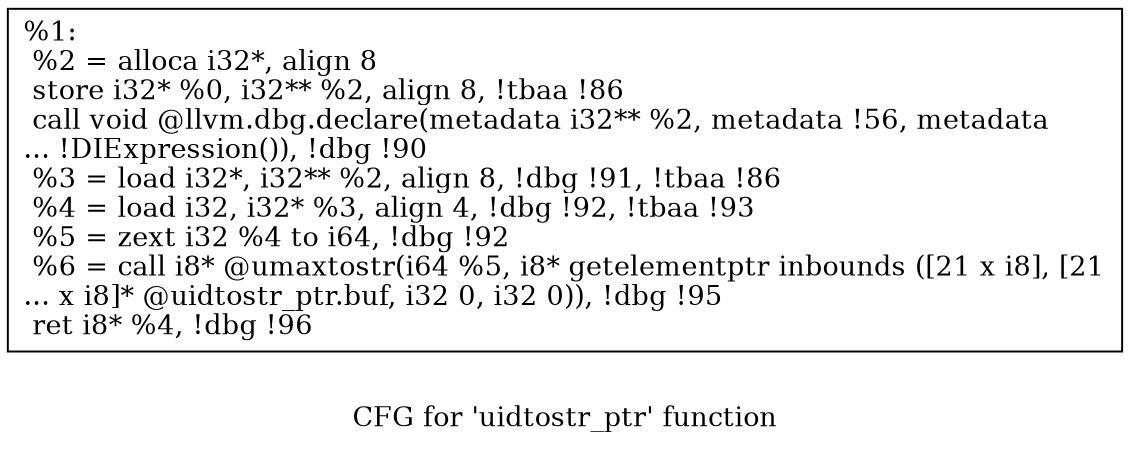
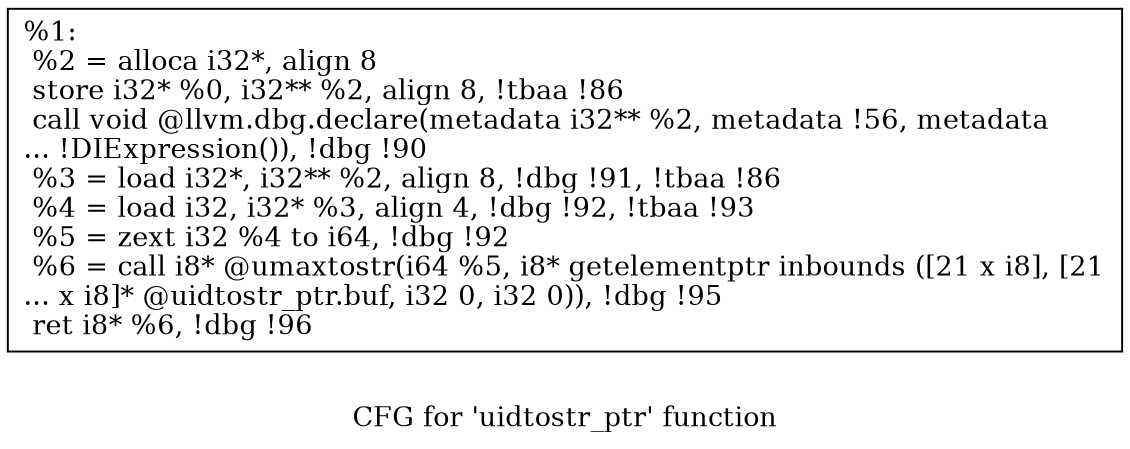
  digraph {
    label="CFG for 'uidtostr_ptr' function"
-   n1 [label="{%1:\l  %2 = alloca i32*, align 8\l  store i32* %0, i32** %2, align 8, !tbaa !86\l  call void @llvm.dbg.declare(metadata i32** %2, metadata !56, metadata\l... !DIExpression()), !dbg !90\l  %3 = load i32*, i32** %2, align 8, !dbg !91, !tbaa !86\l  %4 = load i32, i32* %3, align 4, !dbg !92, !tbaa !93\l  %5 = zext i32 %4 to i64, !dbg !92\l  %6 = call i8* @umaxtostr(i64 %5, i8* getelementptr inbounds ([21 x i8], [21\l... x i8]* @uidtostr_ptr.buf, i32 0, i32 0)), !dbg !95\l  ret i8* %4, !dbg !96\l}" shape=record]
+   n1 [label="{%1:\l  %2 = alloca i32*, align 8\l  store i32* %0, i32** %2, align 8, !tbaa !86\l  call void @llvm.dbg.declare(metadata i32** %2, metadata !56, metadata\l... !DIExpression()), !dbg !90\l  %3 = load i32*, i32** %2, align 8, !dbg !91, !tbaa !86\l  %4 = load i32, i32* %3, align 4, !dbg !92, !tbaa !93\l  %5 = zext i32 %4 to i64, !dbg !92\l  %6 = call i8* @umaxtostr(i64 %5, i8* getelementptr inbounds ([21 x i8], [21\l... x i8]* @uidtostr_ptr.buf, i32 0, i32 0)), !dbg !95\l  ret i8* %6, !dbg !96\l}" shape=record]
  }
